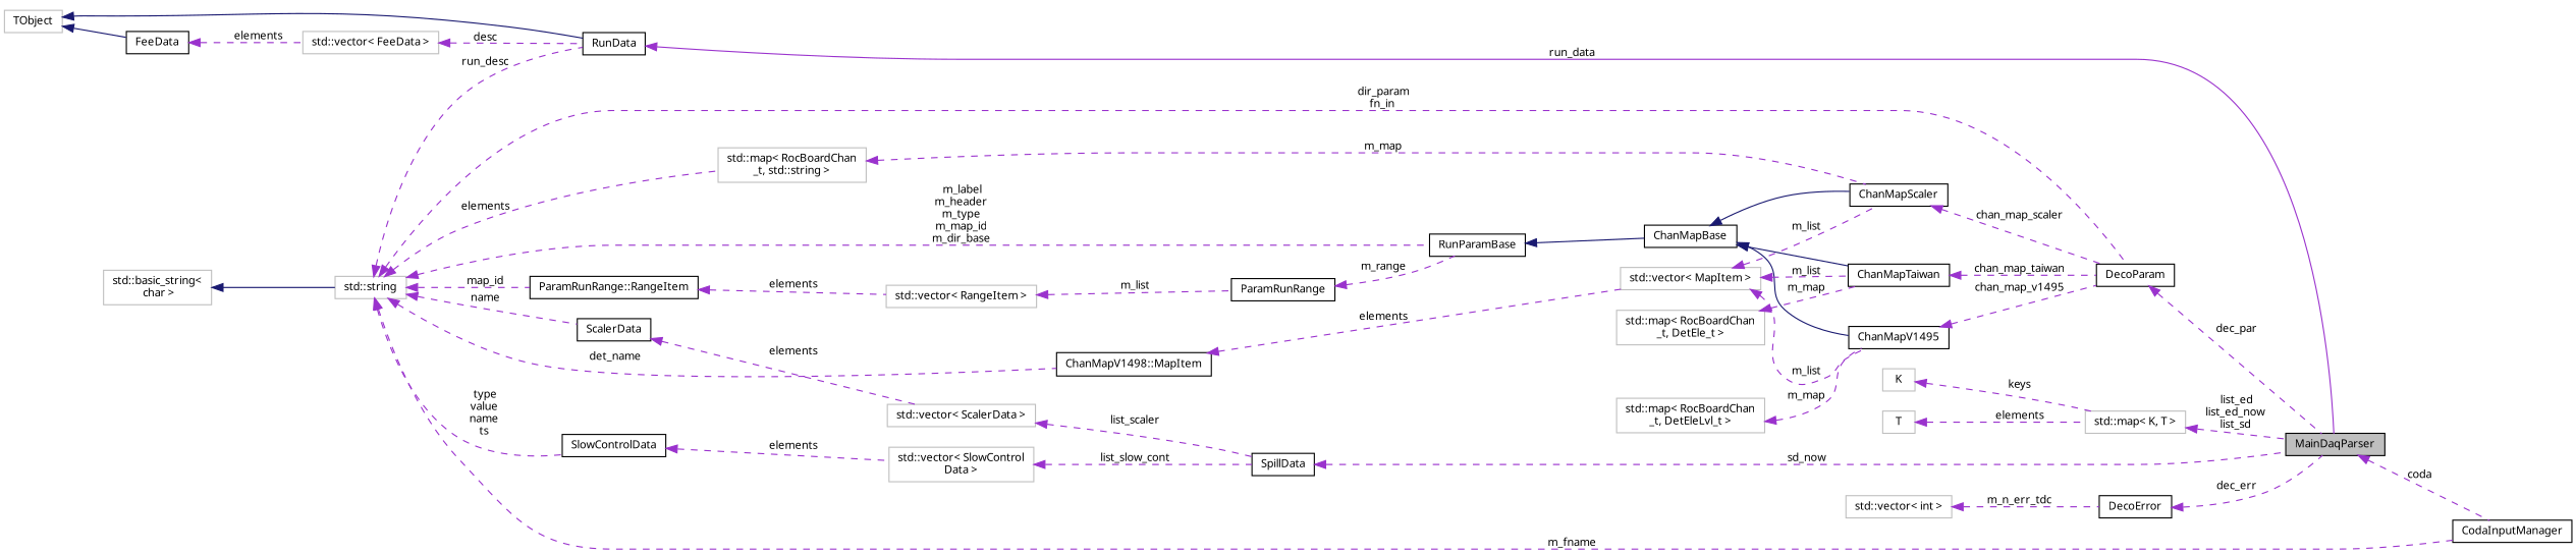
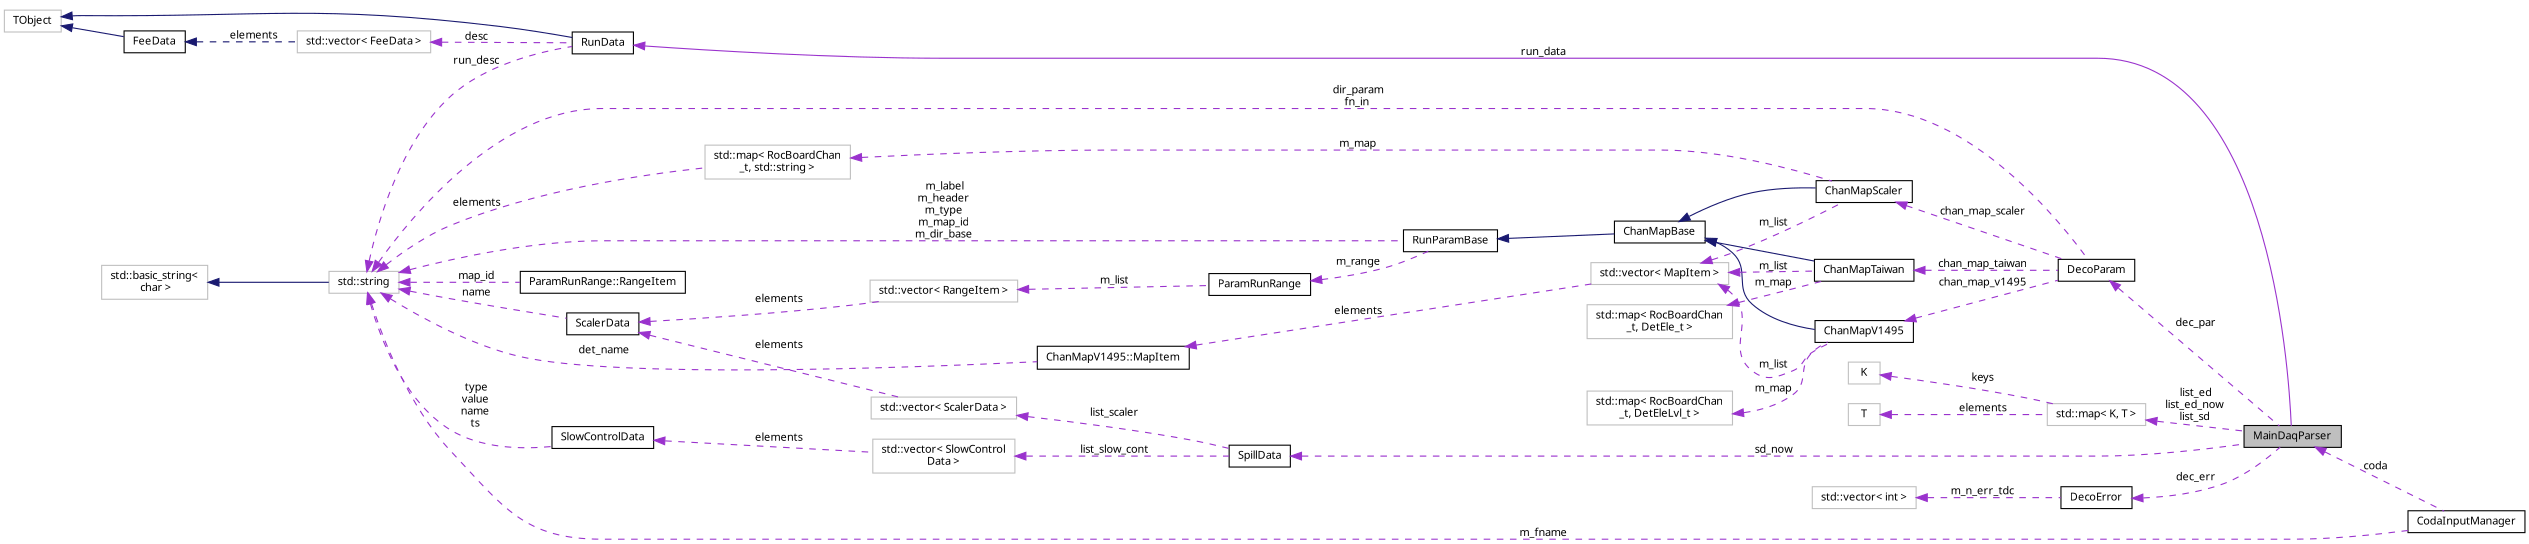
  digraph {
    fontname="Noto Sans"
    rankdir=LR
    node [color=black fontname="Noto Sans" fontsize=10 shape=record]
    edge [color=darkorchid3 dir=back fontname="Noto Sans" fontsize=10 labelfontname=FreeSans labelfontsize=10 style=dashed]
    n1 [fillcolor=grey75 fontcolor=black height=0.2 label=MainDaqParser style=filled width=0.4]
    n2 [height=0.2 label=CodaInputManager width=0.4]
    n3 [height=0.2 label=RunData width=0.4]
    n4 [color=grey75 height=0.2 label=TObject width=0.4]
    n5 [height=0.2 label=FeeData width=0.4]
    n6 [color=grey75 height=0.2 label="std::vector\< FeeData \>" width=0.4]
    n7 [color=grey75 height=0.2 label="std::string" width=0.4]
    n8 [height=0.2 label=DecoParam width=0.4]
    n9 [height=0.2 label=RunParamBase width=0.4]
    n10 [height=0.2 label="ParamRunRange::RangeItem" width=0.4]
-   n11 [height=0.2 label="ChanMapV1498::MapItem" width=0.4]
+   n11 [height=0.2 label="ChanMapV1495::MapItem" width=0.4]
    n12 [color=grey75 height=0.2 label="std::map\< RocBoardChan\l_t, std::string \>" width=0.4]
    n13 [height=0.2 label=ScalerData width=0.4]
    n14 [height=0.2 label=SlowControlData width=0.4]
    n15 [height=0.2 label=ChanMapBase width=0.4]
    n16 [color=grey75 height=0.2 label="std::vector\< RangeItem \>" width=0.4]
    n17 [color=grey75 height=0.2 label="std::vector\< MapItem \>" width=0.4]
    n18 [height=0.2 label=ChanMapScaler width=0.4]
    n19 [color=grey75 height=0.2 label="std::vector\< ScalerData \>" width=0.4]
    n20 [color=grey75 height=0.2 label="std::vector\< SlowControl\lData \>" width=0.4]
    n21 [color=grey75 height=0.2 label="std::basic_string\<\l char \>" width=0.4]
    n22 [color=grey75 height=0.2 label="std::map\< K, T \>" width=0.4]
    n23 [color=grey75 height=0.2 label=K width=0.4]
    n24 [color=grey75 height=0.2 label=T width=0.4]
    n25 [height=0.2 label=ChanMapTaiwan width=0.4]
    n26 [height=0.2 label=ChanMapV1495 width=0.4]
    n27 [height=0.2 label=ParamRunRange width=0.4]
    n28 [color=grey75 height=0.2 label="std::map\< RocBoardChan\l_t, DetEle_t \>" width=0.4]
    n29 [color=grey75 height=0.2 label="std::map\< RocBoardChan\l_t, DetEleLvl_t \>" width=0.4]
    n30 [height=0.2 label=SpillData width=0.4]
    n31 [height=0.2 label=DecoError width=0.4]
    n32 [color=grey75 height=0.2 label="std::vector\< int \>" width=0.4]
    n1 -> n2 [label=" coda"]
    n3 -> n1 [label=" run_data" style=solid]
    n4 -> n3 [color=midnightblue style=solid]
    n4 -> n5 [color=midnightblue style=solid]
-   n5 -> n6 [label=" elements"]
+   n5 -> n6 [color=midnightblue label=" elements"]
    n6 -> n3 [label=" desc"]
    n7 -> n2 [label=" m_fname"]
    n7 -> n3 [label=" run_desc"]
    n7 -> n8 [label=" dir_param\nfn_in"]
    n7 -> n9 [label=" m_label\nm_header\nm_type\nm_map_id\nm_dir_base"]
    n7 -> n10 [label=" map_id"]
    n7 -> n11 [label=" det_name"]
    n7 -> n12 [label=" elements"]
    n7 -> n13 [label=" name"]
    n7 -> n14 [label=" type\nvalue\nname\nts"]
    n8 -> n1 [label=" dec_par"]
    n9 -> n15 [color=midnightblue style=solid]
-   n10 -> n16 [label=" elements"]
+   n13 -> n16 [label=" elements"]
    n11 -> n17 [label=" elements"]
    n12 -> n18 [label=" m_map"]
    n13 -> n19 [label=" elements"]
    n14 -> n20 [label=" elements"]
    n15 -> n18 [color=midnightblue style=solid]
    n15 -> n25 [color=midnightblue style=solid]
    n15 -> n26 [color=midnightblue style=solid]
    n16 -> n27 [label=" m_list"]
    n17 -> n18 [label=" m_list"]
    n17 -> n25 [label=" m_list"]
    n17 -> n26 [label=" m_list"]
    n18 -> n8 [label=" chan_map_scaler"]
    n19 -> n30 [label=" list_scaler"]
    n20 -> n30 [label=" list_slow_cont"]
    n21 -> n7 [color=midnightblue style=solid]
    n22 -> n1 [label=" list_ed\nlist_ed_now\nlist_sd"]
    n23 -> n22 [label=" keys"]
    n24 -> n22 [label=" elements"]
    n25 -> n8 [label=" chan_map_taiwan"]
    n26 -> n8 [label=" chan_map_v1495"]
    n27 -> n9 [label=" m_range"]
    n28 -> n25 [label=" m_map"]
    n29 -> n26 [label=" m_map"]
    n30 -> n1 [label=" sd_now"]
    n31 -> n1 [label=" dec_err"]
    n32 -> n31 [label=" m_n_err_tdc"]
  }
